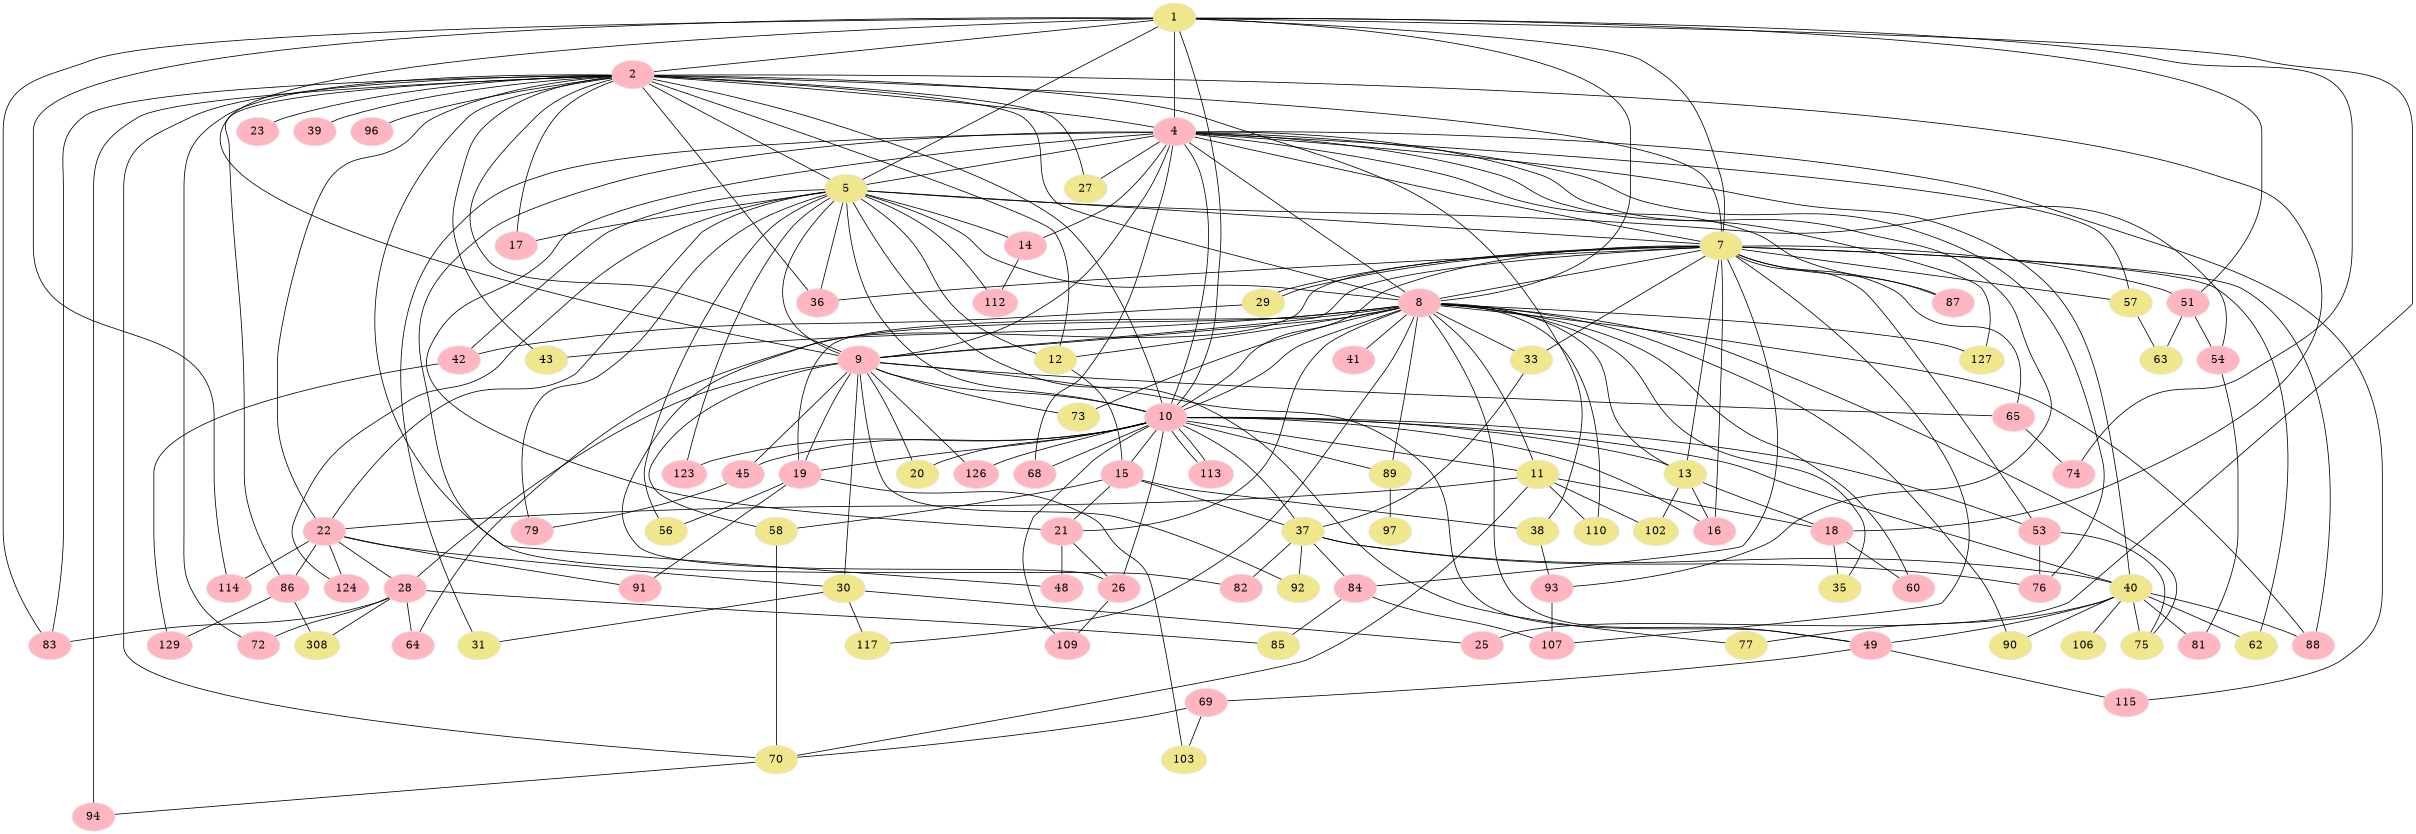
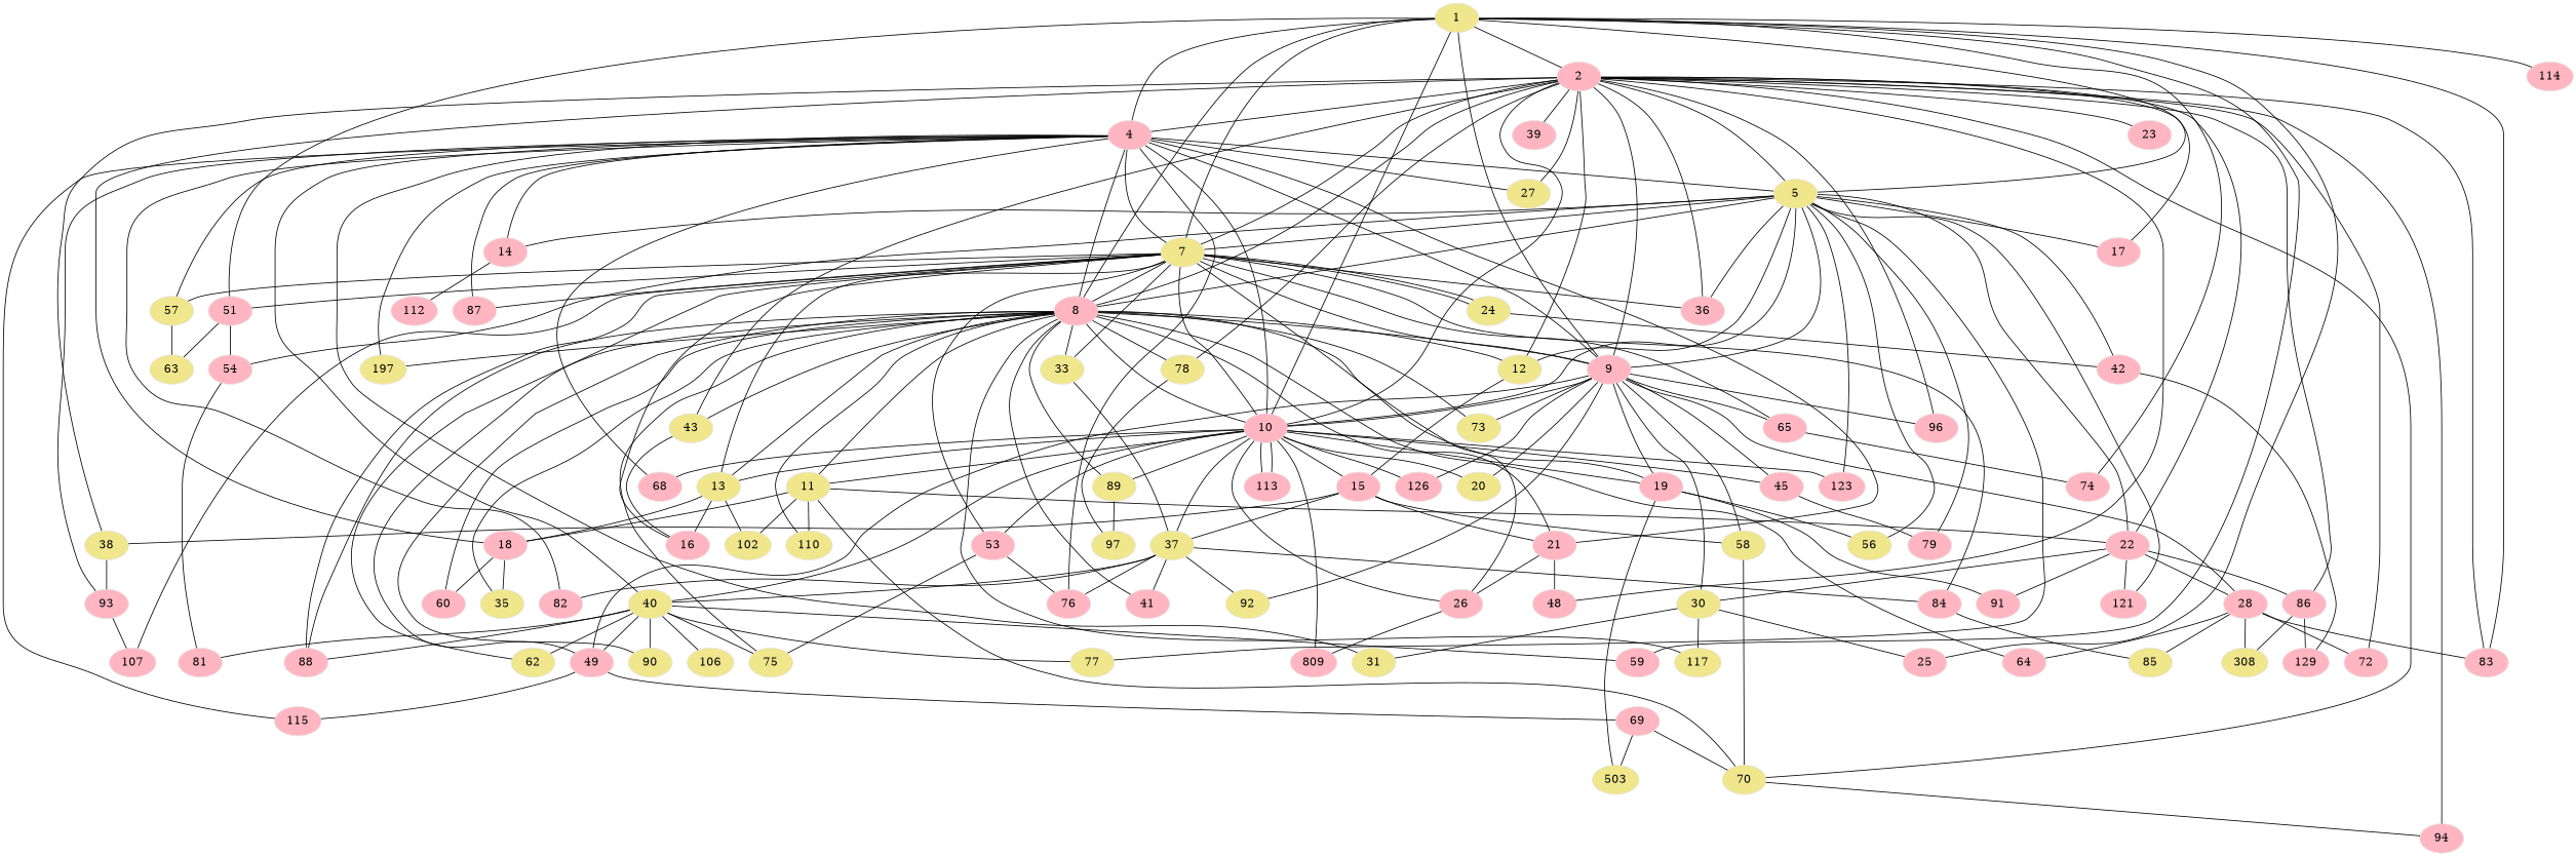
  graph {
    node [color=gray90 fillcolor=lightpink style=filled]
    1 [fillcolor=khaki super="+29"]
    2 [super="+3"]
    4 [super="+6"]
    5 [fillcolor=khaki super="+119"]
    7 [fillcolor=khaki super="+61"]
    8 [super="+122"]
    9 [super="+67"]
    10 [super="+50"]
    51
    n10 [label=25]
+   59
    74
    83
    114
    12 [fillcolor=khaki super="+99"]
    17
    18 [super="+32"]
    22 [super="+34"]
    23
    27 [fillcolor=khaki]
    36 [super="+80"]
    38 [fillcolor=khaki]
    39
    43 [fillcolor=khaki]
    48
    70 [fillcolor=khaki super="+120"]
    72
+   78 [fillcolor=khaki]
    86 [super="+128"]
    94 [super="+118"]
    96
    14
    21 [super="+47"]
    31 [fillcolor=khaki super="+52"]
    40 [fillcolor=khaki super="+44"]
    57 [fillcolor=khaki]
    68
    76 [super="+95"]
    82
    87
    93
    115
-   127 [fillcolor=khaki]
+   127 [fillcolor=khaki label=197]
    42
    54
    56 [fillcolor=khaki]
    77 [fillcolor=khaki]
    79
    112
    123
-   124
+   124 [label=121]
    13 [fillcolor=khaki super="+25"]
    16
-   24 [fillcolor=khaki label=29]
+   24 [fillcolor=khaki]
    26 [super="+121"]
    33 [fillcolor=khaki]
    53
    62 [fillcolor=khaki super="+101"]
    65 [super="+111"]
    84 [super="+116"]
    88 [super="+105"]
    107
    11 [fillcolor=khaki]
    19 [super="+46"]
    35 [fillcolor=khaki]
    41
    49 [super="+104"]
    60
    64
    73 [fillcolor=khaki]
    75 [fillcolor=khaki super="+125"]
    89 [fillcolor=khaki]
    90 [fillcolor=khaki]
    110 [fillcolor=khaki]
    117 [fillcolor=khaki]
    20 [fillcolor=khaki]
    28 [super="+100"]
    30 [fillcolor=khaki]
    45
    58 [fillcolor=khaki super="+71"]
    92 [fillcolor=khaki]
    126
    15 [super="+66"]
    37 [fillcolor=khaki super="+98"]
-   109
+   109 [label=809]
    113
    63 [fillcolor=khaki]
    91
    97 [fillcolor=khaki]
    n90 [fillcolor=khaki label=308]
    129
    106 [fillcolor=khaki]
    81
    102 [fillcolor=khaki]
    85 [fillcolor=khaki]
-   103 [fillcolor=khaki]
+   103 [fillcolor=khaki label=503]
    69
    1 -- 2 [weight=2]
    1 -- 4 [weight=2]
    1 -- 5
    1 -- 7
    1 -- 8 [weight=2]
    1 -- 9
    1 -- 10
    1 -- 51
    1 -- n10
+   1 -- 59
    1 -- 74
    1 -- 83
    1 -- 114
    2 -- 4 [weight=4]
    2 -- 5 [weight=2]
    2 -- 7 [weight=2]
    2 -- 8 [weight=2]
    2 -- 9 [weight=2]
    2 -- 10 [weight=2]
    2 -- 83
    2 -- 12
    2 -- 17
    2 -- 18
    2 -- 22
    2 -- 23
    2 -- 27
    2 -- 36
    2 -- 38
    2 -- 39 [weight=2]
    2 -- 43
    2 -- 48
    2 -- 70
    2 -- 72
+   2 -- 78
    2 -- 86 [weight=2]
    2 -- 94 [weight=2]
    2 -- 96
    4 -- 5 [weight=2]
    4 -- 7 [weight=2]
    4 -- 8 [weight=2]
    4 -- 9 [weight=3]
    4 -- 10 [weight=2]
    4 -- 27
    4 -- 14
    4 -- 21
    4 -- 31 [weight=2]
    4 -- 40
    4 -- 57
    4 -- 68
    4 -- 76
    4 -- 82
    4 -- 87
    4 -- 93
    4 -- 115
    4 -- 127
    5 -- 7
    5 -- 8
    5 -- 9
    5 -- 10
    5 -- 12
    5 -- 17
    5 -- 22
    5 -- 36
    5 -- 14
    5 -- 42
    5 -- 54
    5 -- 56
    5 -- 77
    5 -- 79
-   5 -- 112
    5 -- 123
    5 -- 124
    7 -- 8
    7 -- 9
    7 -- 10
    7 -- 51
    7 -- 36
    7 -- 57
    7 -- 87
    7 -- 13
    7 -- 16
    7 -- 24
    7 -- 24
    7 -- 26
    7 -- 33
    7 -- 53
    7 -- 62
    7 -- 65 [weight=2]
    7 -- 84
    7 -- 88
    7 -- 107
    8 -- 9
    8 -- 10
    8 -- 12
    8 -- 43
+   8 -- 78
    8 -- 21
    8 -- 127
    8 -- 13
    8 -- 33
    8 -- 88
    8 -- 11
    8 -- 19
    8 -- 35
    8 -- 41
    8 -- 49
    8 -- 60
    8 -- 64
    8 -- 73
    8 -- 75
    8 -- 89
    8 -- 90
    8 -- 110
    8 -- 117
    9 -- 10
+   9 -- 96
    9 -- 65
    9 -- 19
    9 -- 49
    9 -- 73
    9 -- 20
    9 -- 28
    9 -- 30
    9 -- 45
    9 -- 58
    9 -- 92
    9 -- 126
    10 -- 40
    10 -- 68
    10 -- 123
    10 -- 13
-   10 -- 16 [weight=2]
+   43 -- 16 [weight=2]
    10 -- 26
    10 -- 53
    10 -- 11
    10 -- 19
    10 -- 89
    10 -- 20
    10 -- 45
    10 -- 126
    10 -- 15
    10 -- 37
    10 -- 109
    10 -- 113
    10 -- 113
    51 -- 54
    51 -- 63
    12 -- 15
    18 -- 35
    18 -- 60
-   22 -- 114
    22 -- 86
    22 -- 124
    22 -- 28
    22 -- 30
    22 -- 91
    38 -- 93
    70 -- 94
+   78 -- 97
    86 -- n90
    86 -- 129
    14 -- 112
    21 -- 48
    21 -- 26
+   40 -- 59
    40 -- 77
    40 -- 62 [weight=2]
    40 -- 88
    40 -- 49 [weight=2]
    40 -- 75
    40 -- 90
    40 -- 106
    40 -- 81
    57 -- 63
    93 -- 107
    42 -- 129
    54 -- 81
    13 -- 18
    13 -- 16
    13 -- 102
    24 -- 42
    26 -- 109
    33 -- 37
    53 -- 76
    53 -- 75
    65 -- 74
-   84 -- 107
    84 -- 85
    11 -- 18
    11 -- 22
    11 -- 70
    11 -- 110
    11 -- 102
    19 -- 56
    19 -- 91
    19 -- 103
    49 -- 115
    49 -- 69
    89 -- 97
    28 -- 83
    28 -- 72
    28 -- 64
    28 -- n90
    28 -- 85
    30 -- n10
    30 -- 31
    30 -- 117
    45 -- 79
    58 -- 70
    15 -- 38
    15 -- 21
    15 -- 58
    15 -- 37
    37 -- 40
    37 -- 76
    37 -- 82
    37 -- 84
+   37 -- 41
    37 -- 92
    69 -- 70
    69 -- 103
  }
